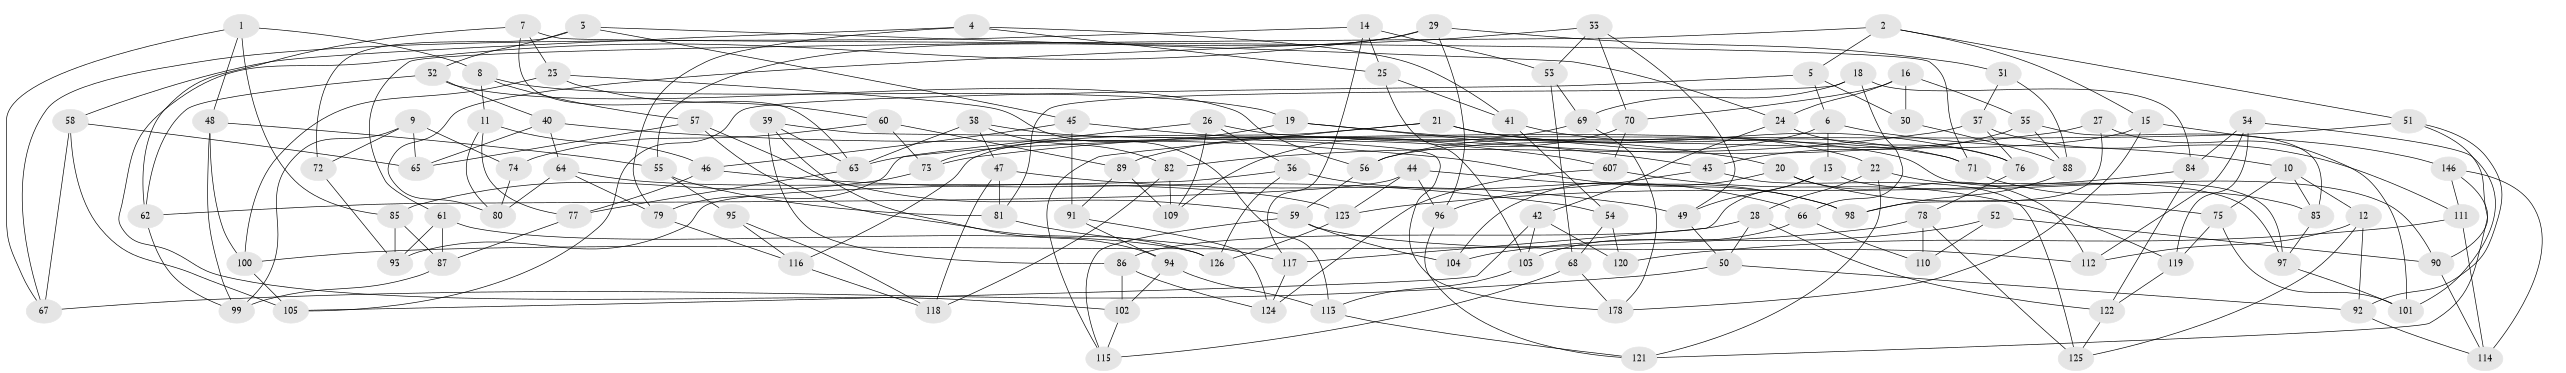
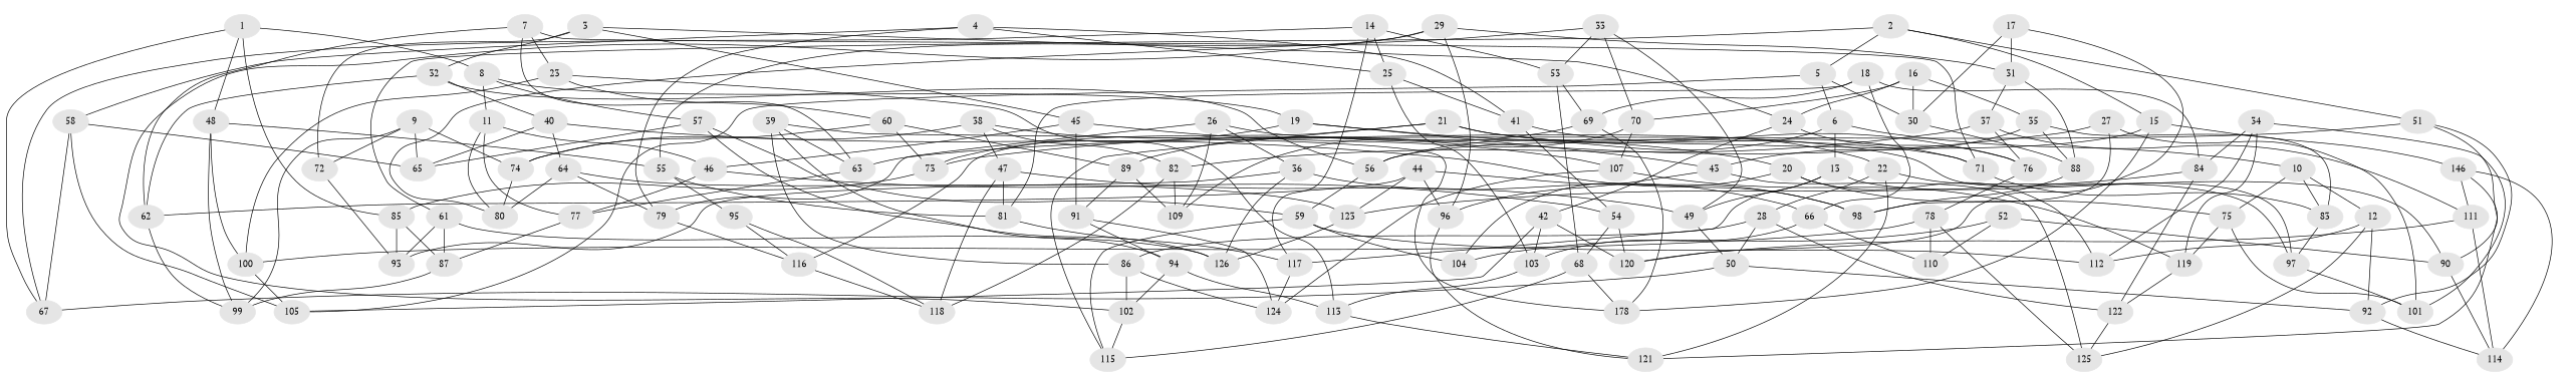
  graph {
    fontname="PT Serif"
    node [color=gray90 fontname="PT Serif" style=filled]
    edge [fontname="PT Serif"]
    1
    8
    48
    67
    85
    11
    19
    57
    99
    100
    55
    93
    87
    2
    5
    15
    51
    61
    6
    30
    105
    56
    n23 [label=146]
    n24 [label=178]
    63
    92
    90
    126
    3
    24
    32
    45
    72
    76
    42
    62
    40
    46
    91
-   107 [label=607]
+   107
    4
    25
    41
    58
    79
    103
    71
    54
    65
    116
    10
    13
    88
    12
    75
    83
    49
    117
    59
    7
    23
    60
    113
    77
    80
    20
    43
    73
    9
    74
    112
    125
    101
    119
    97
    114
    50
    124
    14
    53
    69
    68
    121
    111
    16
    35
    70
    109
+   17
    31
    120
    37
    18
    66
    81
    84
    110
    89
    122
    123
    104
    96
    21
    22
    115
    28
    78
    118
    86
    26
    36
    27
    98
    52
    102
    29
    95
    82
    64
    33
    34
    38
    47
    39
    94
    44
    1 -- 8
    1 -- 48
    1 -- 67
    1 -- 85
    8 -- 11
    8 -- 19
    8 -- 57
    48 -- 99
    48 -- 100
    48 -- 55
    85 -- 93
    85 -- 87
    11 -- 46
    11 -- 77
    11 -- 80
    19 -- 20
    19 -- 43
    19 -- 73
    57 -- 126
    57 -- 65
    57 -- 59
    100 -- 105
    55 -- 81
    55 -- 95
    87 -- 99
    2 -- 5
    2 -- 15
    2 -- 51
    2 -- 61
    5 -- 6
    5 -- 30
    5 -- 105
    15 -- 56
    15 -- n23
    15 -- n24
    51 -- 63
    51 -- 92
    51 -- 90
    61 -- 93
    61 -- 87
    61 -- 126
    6 -- 56
    6 -- 10
    6 -- 13
    30 -- 88
    56 -- 59
    n23 -- 114
    n23 -- 121
    n23 -- 111
    63 -- 77
    92 -- 114
    90 -- 114
    3 -- 24
    3 -- 32
    3 -- 45
    3 -- 72
    24 -- 76
    24 -- 42
    32 -- 56
    32 -- 62
    32 -- 40
    45 -- 46
    45 -- 91
    45 -- 107
    72 -- 93
    76 -- 78
    42 -- 105
    42 -- 103
    42 -- 120
    62 -- 99
    40 -- 65
    40 -- 98
    40 -- 64
    46 -- 54
    46 -- 77
    91 -- 124
    91 -- 94
    107 -- 119
    107 -- 124
    4 -- 25
    4 -- 41
    4 -- 58
    4 -- 79
    25 -- 41
    25 -- 103
    41 -- 71
    41 -- 54
    58 -- 67
    58 -- 105
    58 -- 65
    79 -- 116
    103 -- 113
    71 -- 83
    54 -- 68
    54 -- 120
    116 -- 118
    10 -- 12
    10 -- 75
    10 -- 83
    13 -- 90
    13 -- 49
    13 -- 117
    88 -- 98
    12 -- 92
    12 -- 112
    12 -- 125
    75 -- 101
    75 -- 119
    83 -- 97
    49 -- 50
    117 -- 124
    59 -- 112
    59 -- 104
    59 -- 115
    7 -- 63
    7 -- 62
    7 -- 71
    7 -- 23
    23 -- 100
    23 -- 60
    23 -- 113
    60 -- 73
    60 -- 74
    60 -- 89
    113 -- 121
    77 -- 87
    20 -- 75
    20 -- 112
    20 -- 104
    43 -- 125
    43 -- 96
    73 -- 85
    9 -- 99
    9 -- 72
    9 -- 65
    9 -- 74
    74 -- 80
    119 -- 122
    97 -- 101
    50 -- 67
    50 -- 92
    14 -- 67
    14 -- 25
    14 -- 117
    14 -- 53
    53 -- 69
    53 -- 68
    69 -- n24
    69 -- 89
    68 -- n24
    68 -- 115
    111 -- 114
    111 -- 120
    16 -- 30
    16 -- 24
    16 -- 35
    16 -- 70
    35 -- 88
    35 -- 83
    35 -- 43
    70 -- 107
    70 -- 109
+   17 -- 30
+   17 -- 31
+   17 -- 120
    31 -- 88
    31 -- 37
    37 -- 76
    37 -- 111
    37 -- 82
    18 -- 69
    18 -- 66
    18 -- 81
    18 -- 84
    66 -- 103
    66 -- 110
    81 -- 117
    84 -- 122
    84 -- 123
    89 -- 91
    89 -- 109
    122 -- 125
    123 -- 126
    96 -- 121
    21 -- 76
    21 -- 116
    21 -- 22
    21 -- 115
    22 -- 97
    22 -- 121
    22 -- 28
    28 -- 50
    28 -- 122
    28 -- 86
    78 -- 100
    78 -- 125
    78 -- 110
    86 -- 124
    86 -- 102
    26 -- 79
    26 -- 71
    26 -- 109
    26 -- 36
    36 -- 93
    36 -- 126
    36 -- 66
    27 -- 73
    27 -- 101
    27 -- 98
    52 -- 90
    52 -- 110
    52 -- 104
    102 -- 115
    29 -- 55
    29 -- 31
    29 -- 96
    29 -- 102
    95 -- 116
    95 -- 118
    82 -- 109
    82 -- 118
    64 -- 79
    64 -- 80
    64 -- 123
    33 -- 49
    33 -- 80
    33 -- 53
    33 -- 70
    34 -- 112
    34 -- 101
    34 -- 119
    34 -- 84
-   38 -- 63
+   38 -- 74
    38 -- 97
    38 -- 82
    38 -- 47
    47 -- 49
    47 -- 81
    47 -- 118
    39 -- n24
    39 -- 63
    39 -- 86
    39 -- 94
    94 -- 113
    94 -- 102
    44 -- 62
    44 -- 123
    44 -- 96
    44 -- 98
  }
